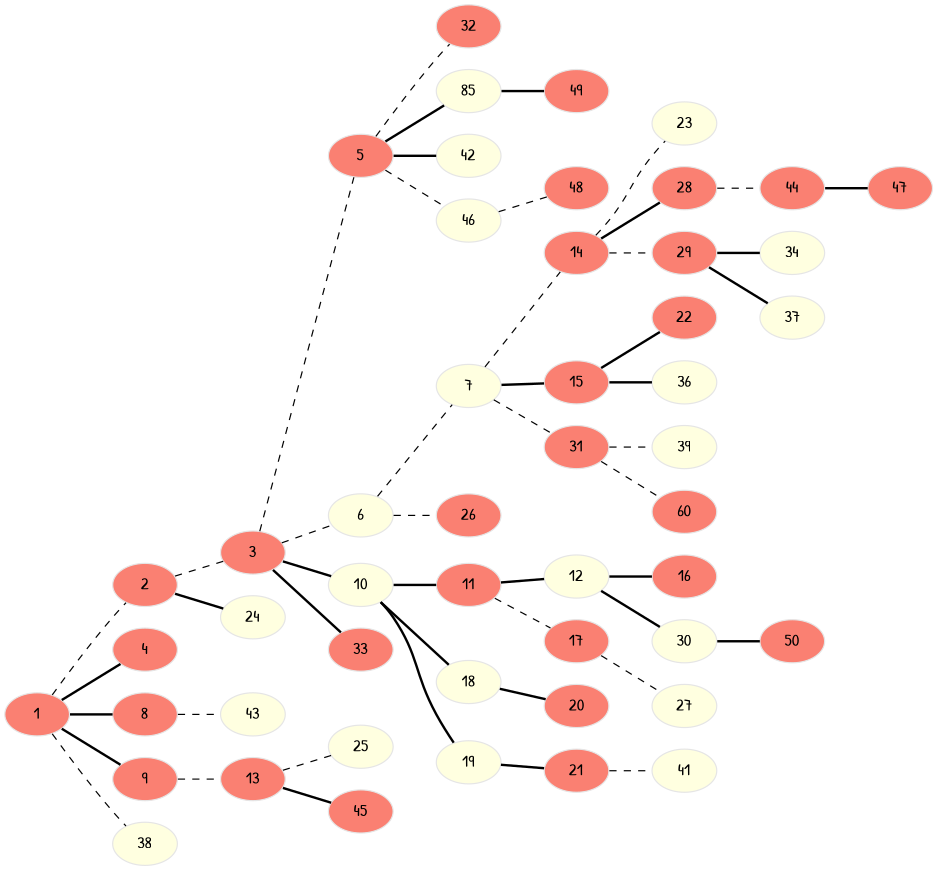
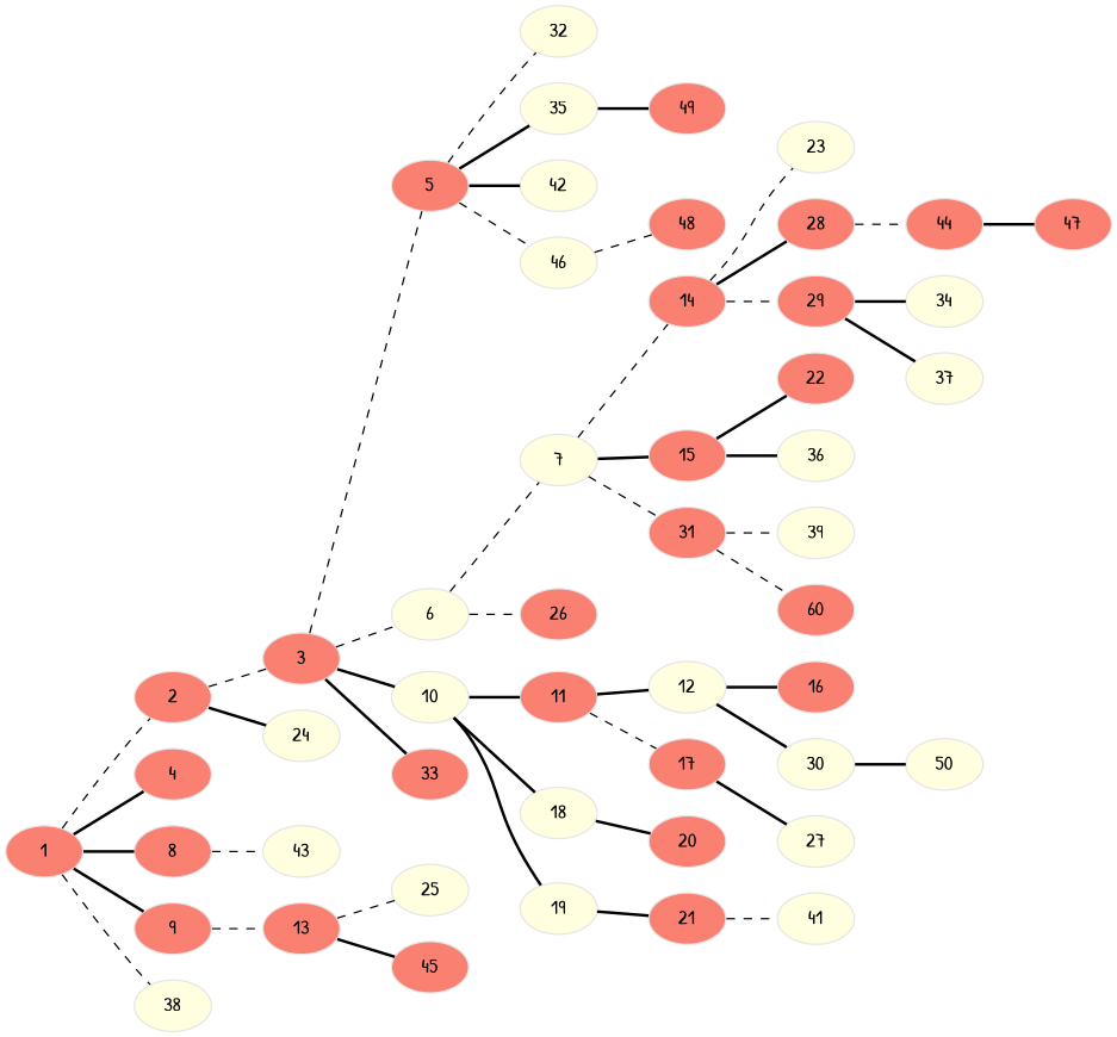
  graph {
    fontname="Patrick Hand"
    rankdir=LR
    node [color=gray90 fillcolor=salmon fontname="Patrick Hand" style=filled]
    edge [fontname="Patrick Hand" style=bold]
    1
    2
    4
    8
    9
    38 [fillcolor=lightyellow]
    3
    24 [fillcolor=lightyellow]
    43 [fillcolor=lightyellow]
    13
    5
    6 [fillcolor=lightyellow]
    10 [fillcolor=lightyellow]
    33
-   32
-   35 [fillcolor=lightyellow label=85]
+   32 [fillcolor=lightyellow]
+   35 [fillcolor=lightyellow]
    42 [fillcolor=lightyellow]
    46 [fillcolor=lightyellow]
    7 [fillcolor=lightyellow]
    26
    11
    18 [fillcolor=lightyellow]
    19 [fillcolor=lightyellow]
    49
    48
    14
    15
    31
    23 [fillcolor=lightyellow]
    28
    29
    22
    36 [fillcolor=lightyellow]
    39 [fillcolor=lightyellow]
    n35 [label=60]
    25 [fillcolor=lightyellow]
    45
    12 [fillcolor=lightyellow]
    17
    20
    21
    16
    30 [fillcolor=lightyellow]
    27 [fillcolor=lightyellow]
-   50
+   50 [fillcolor=lightyellow]
    44
    34 [fillcolor=lightyellow]
    37 [fillcolor=lightyellow]
    41 [fillcolor=lightyellow]
    47
    1 -- 2 [style=dashed]
    1 -- 4
    1 -- 8
    1 -- 9
    1 -- 38 [style=dashed]
    2 -- 3 [style=dashed]
    2 -- 24
    8 -- 43 [style=dashed]
    9 -- 13 [style=dashed]
    3 -- 5 [style=dashed]
    3 -- 6 [style=dashed]
    3 -- 10
    3 -- 33
    13 -- 25 [style=dashed]
    13 -- 45
    5 -- 32 [style=dashed]
    5 -- 35
    5 -- 42
    5 -- 46 [style=dashed]
    6 -- 7 [style=dashed]
    6 -- 26 [style=dashed]
    10 -- 11
    10 -- 18
    10 -- 19
    35 -- 49
    46 -- 48 [style=dashed]
    7 -- 14 [style=dashed]
    7 -- 15
    7 -- 31 [style=dashed]
    11 -- 12
    11 -- 17 [style=dashed]
    18 -- 20
    19 -- 21
    14 -- 23 [style=dashed]
    14 -- 28
    14 -- 29 [style=dashed]
    15 -- 22
    15 -- 36
    31 -- 39 [style=dashed]
    31 -- n35 [style=dashed]
    28 -- 44 [style=dashed]
    29 -- 34
    29 -- 37
    12 -- 16
    12 -- 30
-   17 -- 27 [style=dashed]
+   17 -- 27
    21 -- 41 [style=dashed]
    30 -- 50
    44 -- 47
  }
